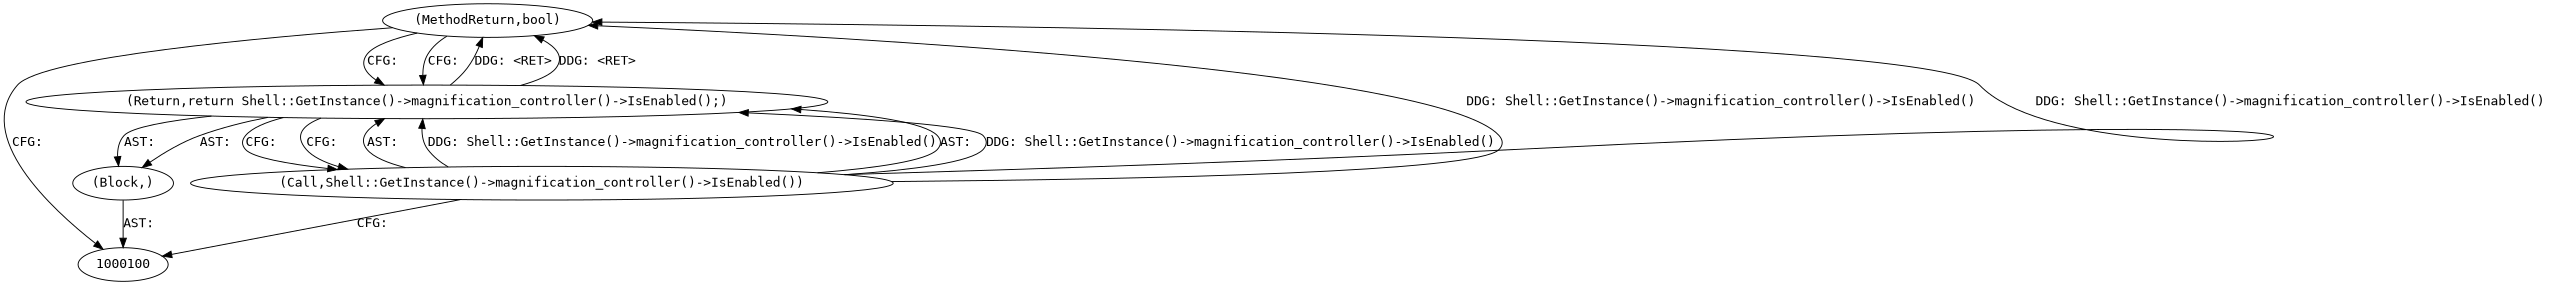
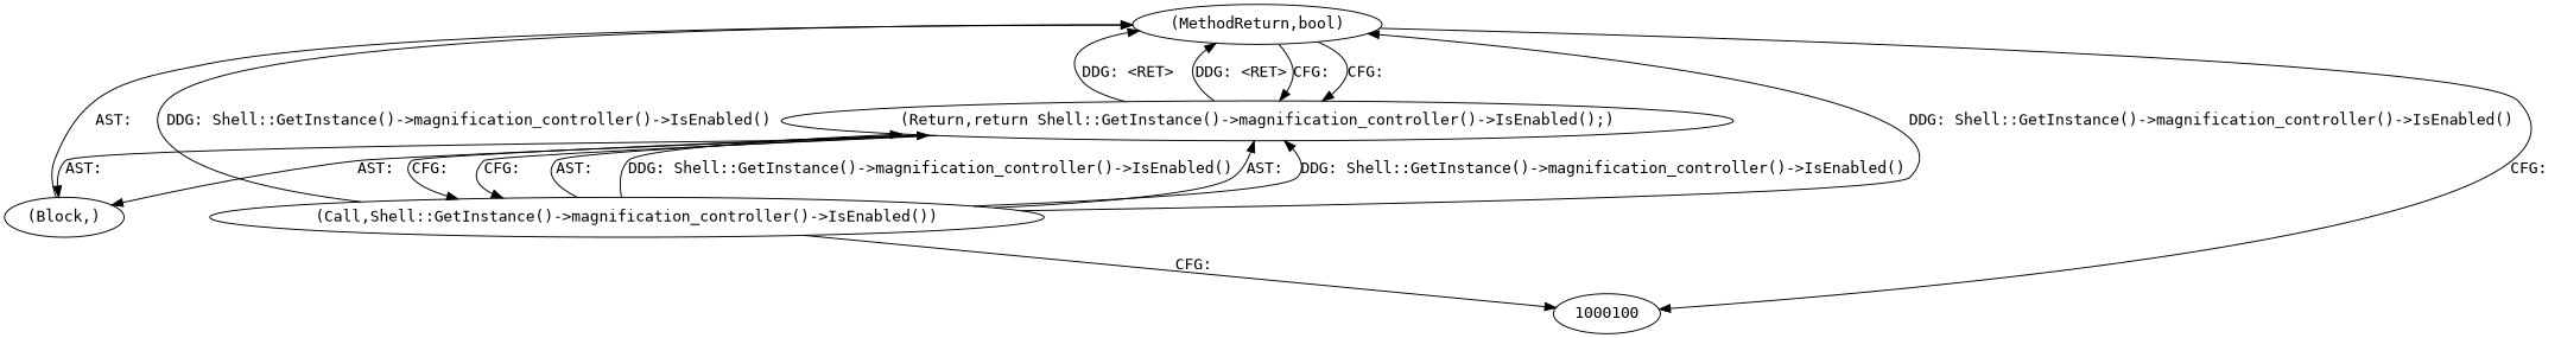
  digraph {
    fontname="DejaVu Sans Mono"
    node [fontname="DejaVu Sans Mono"]
    edge [fontname="DejaVu Sans Mono"]
    n1 [label="(MethodReturn,bool)"]
    n2 [label="(Return,return Shell::GetInstance()->magnification_controller()->IsEnabled();)"]
    1000100
    n4 [label="(Block,)"]
    n5 [label="(Call,Shell::GetInstance()->magnification_controller()->IsEnabled())"]
    n1 -> n2 [label="CFG: "]
    n1 -> n2 [label="CFG: "]
    n1 -> 1000100 [label="CFG: "]
    n2 -> n1 [label="DDG: <RET>"]
    n2 -> n1 [label="DDG: <RET>"]
    n2 -> n4 [label="AST: "]
    n2 -> n4 [label="AST: "]
    n2 -> n5 [label="CFG: "]
    n2 -> n5 [label="CFG: "]
-   n4 -> 1000100 [label="AST: "]
+   n4 -> n1 [label="AST: "]
    n5 -> n1 [label="DDG: Shell::GetInstance()->magnification_controller()->IsEnabled()"]
    n5 -> n1 [label="DDG: Shell::GetInstance()->magnification_controller()->IsEnabled()"]
    n5 -> n2 [label="AST: "]
    n5 -> n2 [label="DDG: Shell::GetInstance()->magnification_controller()->IsEnabled()"]
    n5 -> n2 [label="AST: "]
    n5 -> n2 [label="DDG: Shell::GetInstance()->magnification_controller()->IsEnabled()"]
    n5 -> 1000100 [label="CFG: "]
  }
